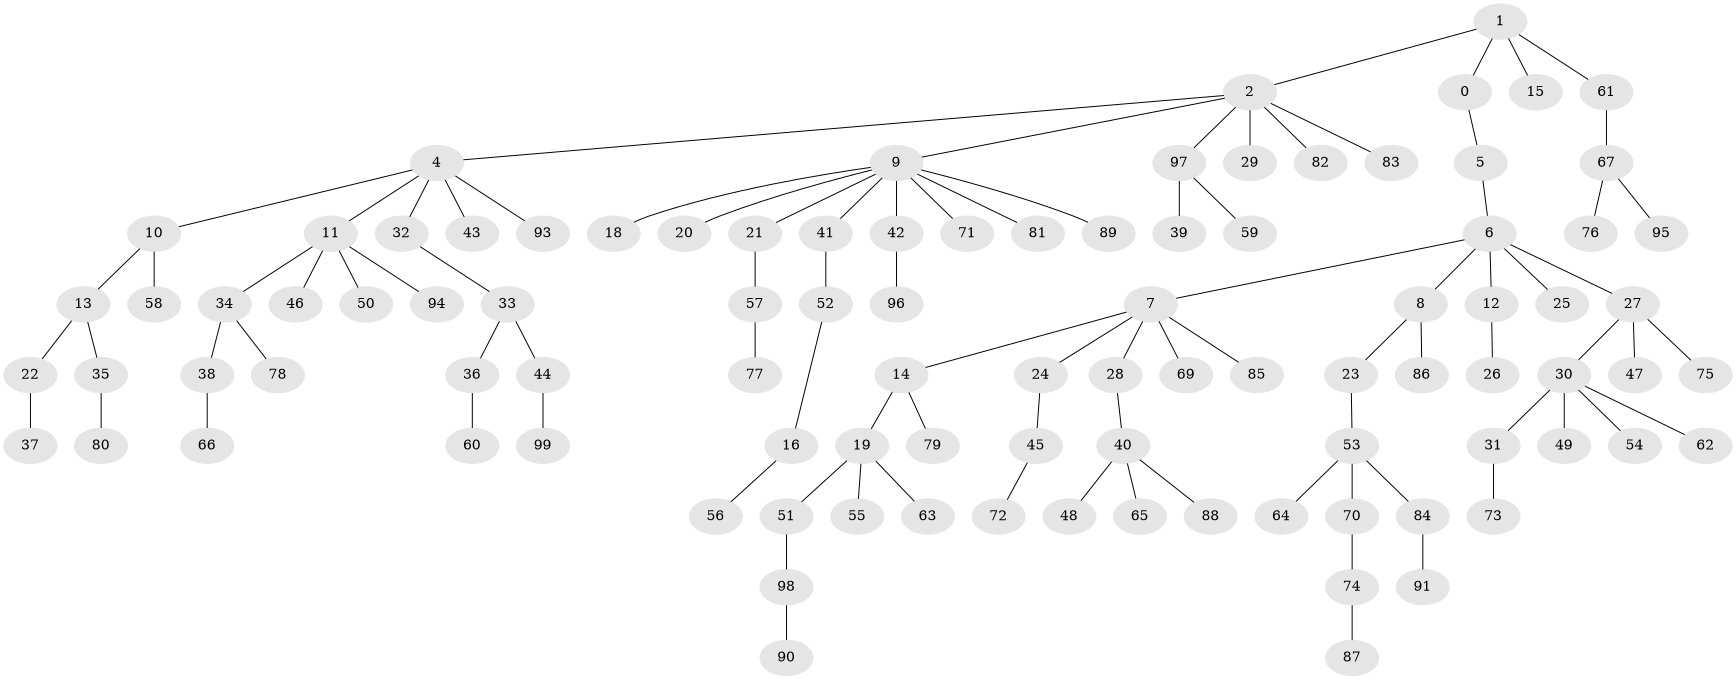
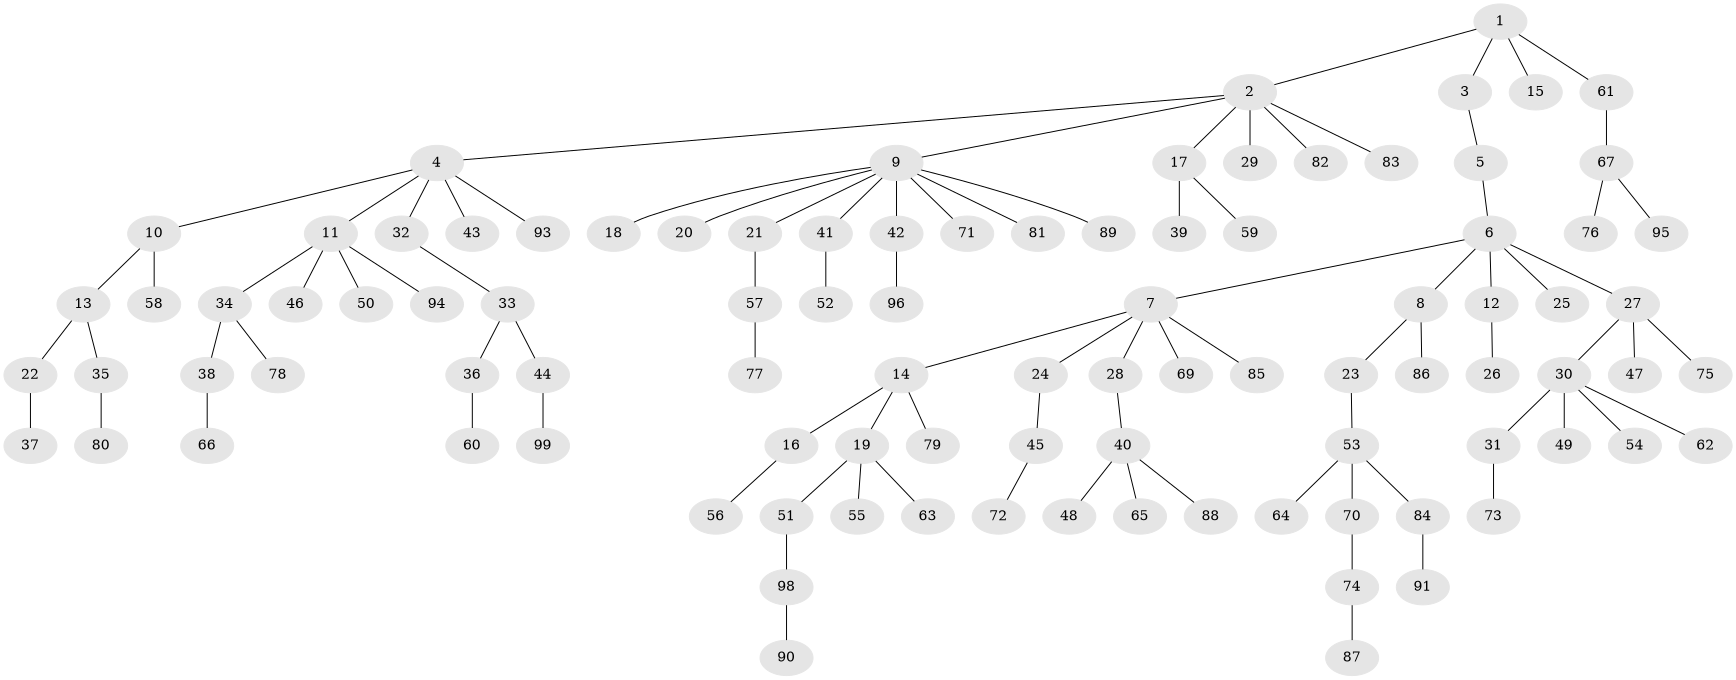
  graph {
    node [color=gray90 style=filled]
    1
    2
-   3 [label=0]
+   3
    15
    61
    4
    9
-   17 [label=97]
+   17
    29
    82
    83
    5
    67
    10
    11
    32
    43
    93
    18
    20
    21
    41
    42
    71
    81
    89
    39
    59
    6
    13
    58
    34
    46
    50
    94
    33
    7
    8
    12
    25
    27
    14
    24
    28
    69
    85
    23
    86
    26
    30
    47
    75
    16
    19
    79
    45
    40
    53
    57
    52
    96
    22
    35
    38
    78
    37
    80
    56
    51
    55
    63
    n72 [label=98]
    77
    64
    70
    84
    72
    31
    49
    54
    62
    48
    65
    88
    73
    36
    44
    60
    n89 [label=99]
    66
    90
    74
    91
    76
    95
    87
    1 -- 2
    1 -- 3
    1 -- 15
    1 -- 61
    2 -- 4
    2 -- 9
    2 -- 17
    2 -- 29
    2 -- 82
    2 -- 83
    3 -- 5
    61 -- 67
    4 -- 10
    4 -- 11
    4 -- 32
    4 -- 43
    4 -- 93
    9 -- 18
    9 -- 20
    9 -- 21
    9 -- 41
    9 -- 42
    9 -- 71
    9 -- 81
    9 -- 89
    17 -- 39
    17 -- 59
    5 -- 6
    67 -- 76
    67 -- 95
    10 -- 13
    10 -- 58
    11 -- 34
    11 -- 46
    11 -- 50
    11 -- 94
    32 -- 33
    21 -- 57
    41 -- 52
    42 -- 96
    6 -- 7
    6 -- 8
    6 -- 12
    6 -- 25
    6 -- 27
    13 -- 22
    13 -- 35
    34 -- 38
    34 -- 78
    33 -- 36
    33 -- 44
    7 -- 14
    7 -- 24
    7 -- 28
    7 -- 69
    7 -- 85
    8 -- 23
    8 -- 86
    12 -- 26
    27 -- 30
    27 -- 47
    27 -- 75
-   52 -- 16
+   14 -- 16
    14 -- 19
    14 -- 79
    24 -- 45
    28 -- 40
    23 -- 53
    30 -- 31
    30 -- 49
    30 -- 54
    30 -- 62
    16 -- 56
    19 -- 51
    19 -- 55
    19 -- 63
    45 -- 72
    40 -- 48
    40 -- 65
    40 -- 88
    53 -- 64
    53 -- 70
    53 -- 84
    57 -- 77
    22 -- 37
    35 -- 80
    38 -- 66
    51 -- n72
    n72 -- 90
    70 -- 74
    84 -- 91
    31 -- 73
    36 -- 60
    44 -- n89
    74 -- 87
  }
